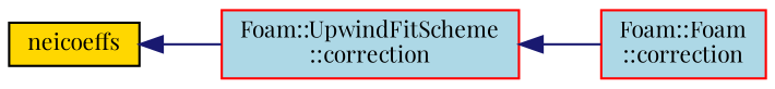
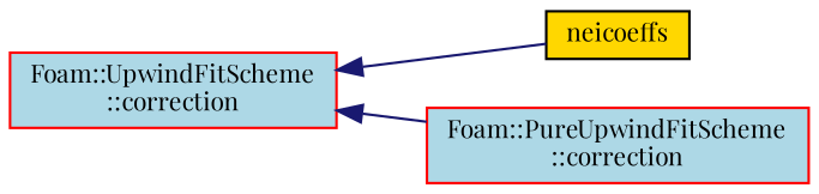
  digraph {
    fontname="Playfair Display"
    rankdir=LR
    node [color=red fillcolor=lightblue fontname="Playfair Display" fontsize=10 shape=record style=filled]
    edge [color=midnightblue dir=back fontname="Playfair Display" fontsize=10 labelfontname=Helvetica labelfontsize=10 style=solid]
    n1 [color=black fillcolor=gold fontcolor=black height=0.2 label=neicoeffs width=0.4]
    n2 [height=0.2 label="Foam::UpwindFitScheme\l::correction" width=0.4]
-   n3 [height=0.2 label="Foam::Foam\l::correction" width=0.4]
-   n1 -> n2
+   n3 [height=0.2 label="Foam::PureUpwindFitScheme\l::correction" width=0.4]
+   n2 -> n1
    n2 -> n3
  }
